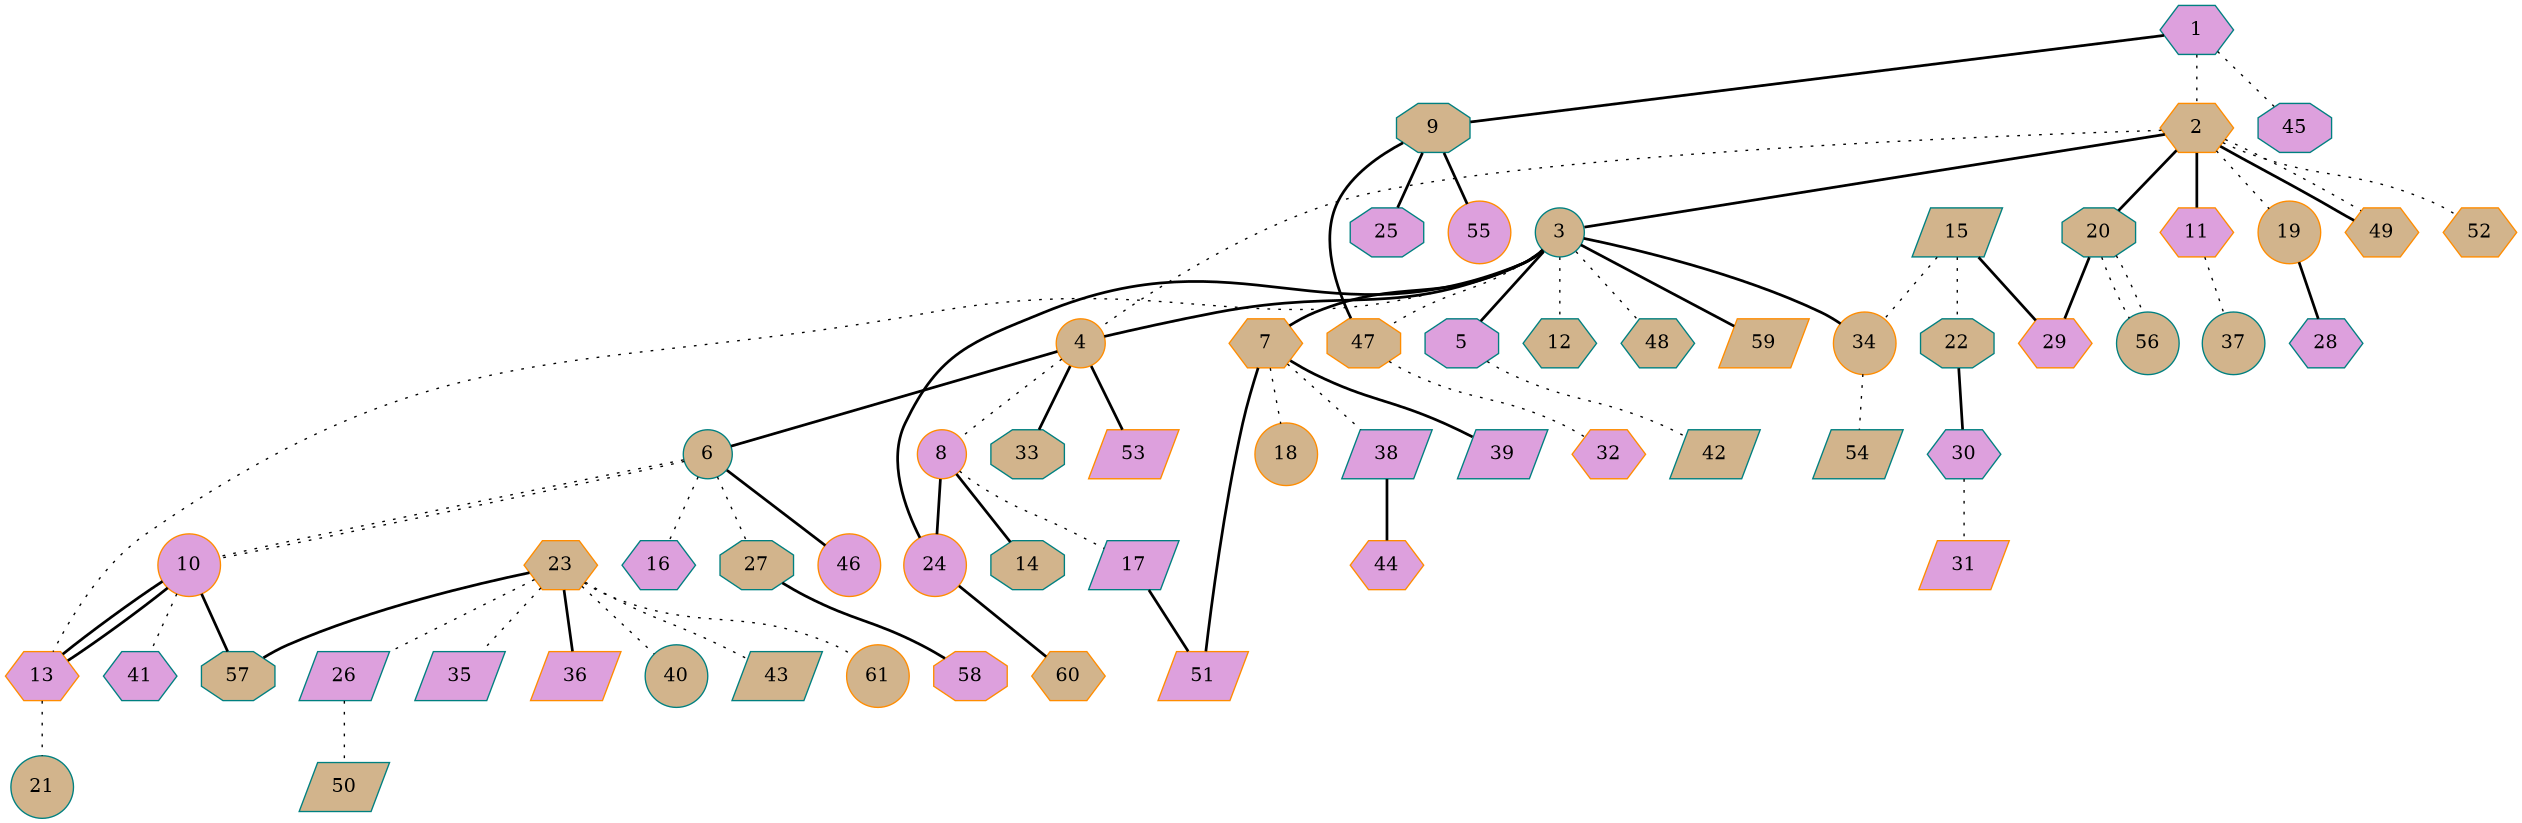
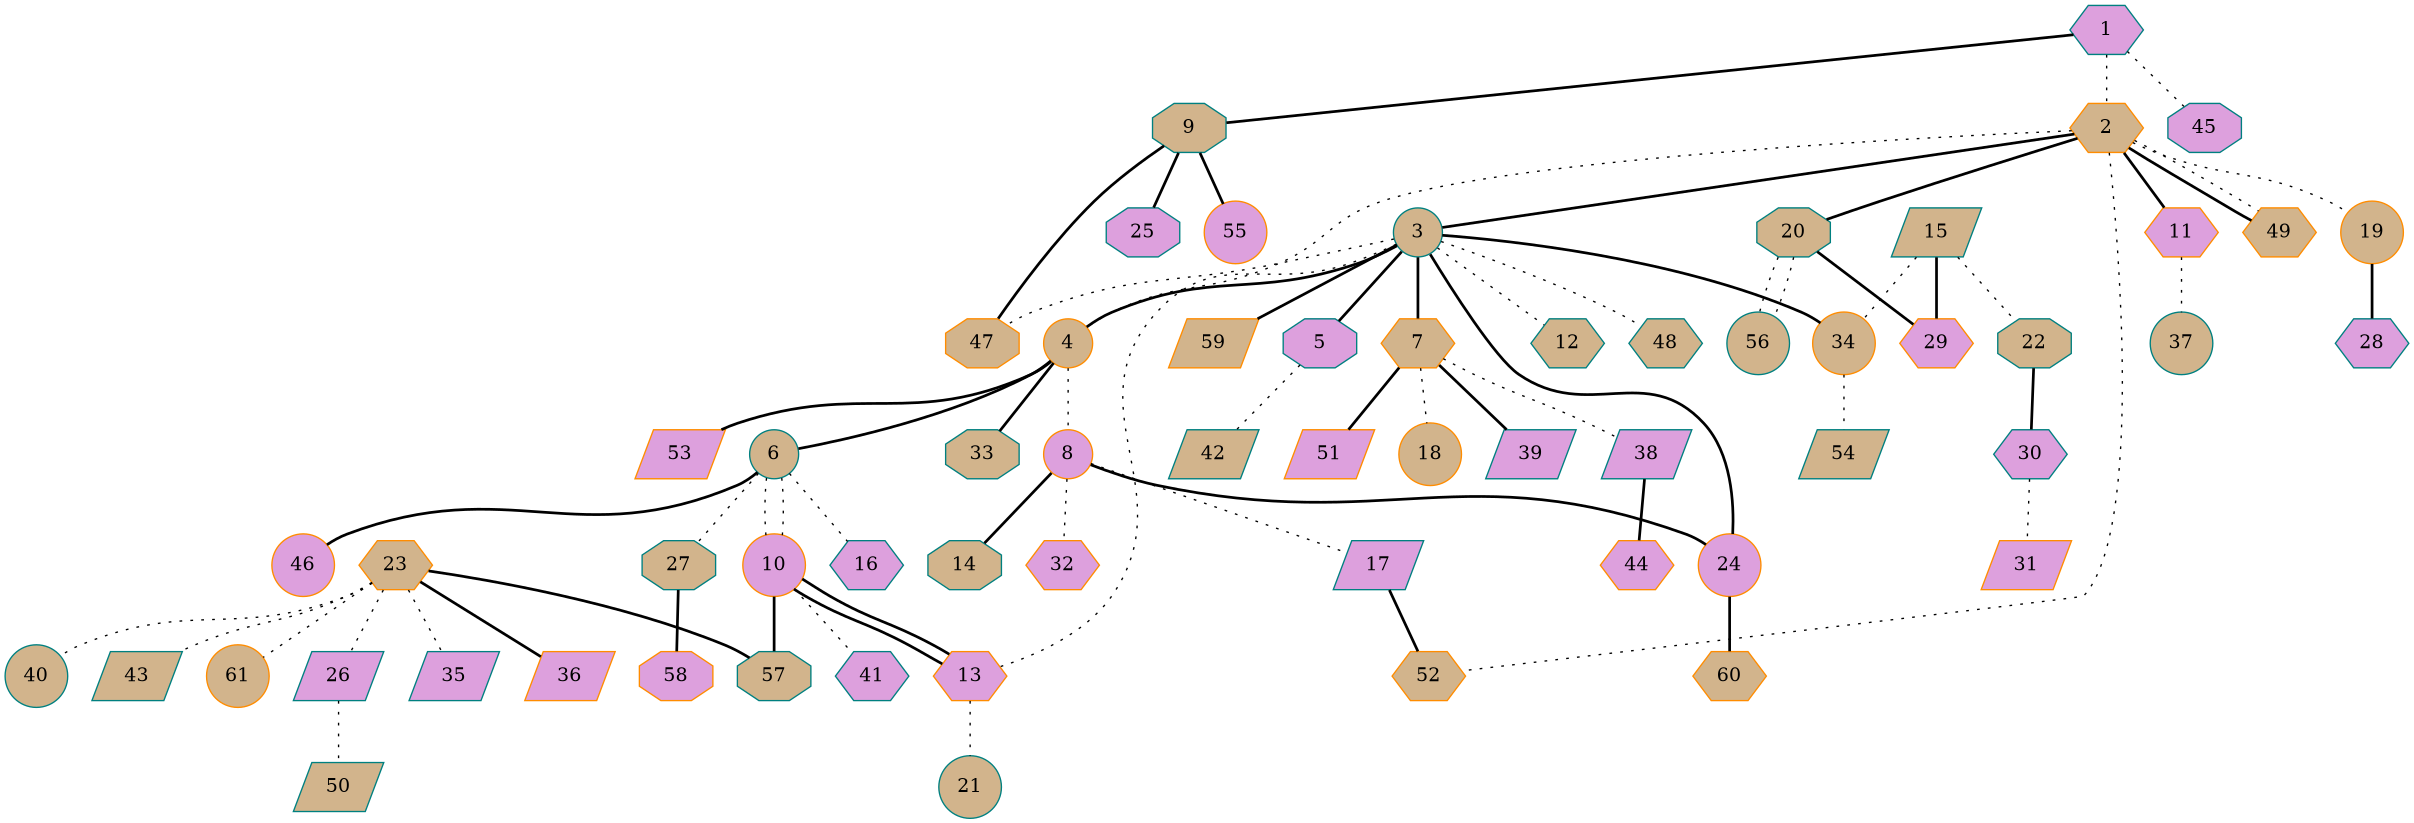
  graph {
    node [color=teal fillcolor=tan shape=hexagon style=filled]
    edge [style=dotted]
    1 [fillcolor=plum]
    2 [color=darkorange]
    9 [shape=octagon]
    45 [fillcolor=plum shape=octagon]
    3 [shape=circle]
    4 [color=darkorange shape=circle]
    11 [color=darkorange fillcolor=plum]
    19 [color=darkorange shape=circle]
    20 [shape=octagon]
    49 [color=darkorange]
    52 [color=darkorange]
    47 [color=darkorange shape=octagon]
    25 [fillcolor=plum shape=octagon]
    55 [color=darkorange fillcolor=plum shape=circle]
    5 [fillcolor=plum shape=octagon]
    7 [color=darkorange]
    12
    13 [color=darkorange fillcolor=plum]
    24 [color=darkorange fillcolor=plum shape=circle]
    34 [color=darkorange shape=circle]
    48
    59 [color=darkorange shape=parallelogram]
    6 [shape=circle]
    8 [color=darkorange fillcolor=plum shape=circle]
    33 [shape=octagon]
    53 [color=darkorange fillcolor=plum shape=parallelogram]
    37 [shape=circle]
    28 [fillcolor=plum]
    29 [color=darkorange fillcolor=plum]
    56 [shape=circle]
    42 [shape=parallelogram]
    18 [color=darkorange shape=circle]
    38 [fillcolor=plum shape=parallelogram]
    39 [fillcolor=plum shape=parallelogram]
    51 [color=darkorange fillcolor=plum shape=parallelogram]
    21 [shape=circle]
    60 [color=darkorange]
    54 [shape=parallelogram]
    10 [color=darkorange fillcolor=plum shape=circle]
    16 [fillcolor=plum]
    27 [shape=octagon]
    46 [color=darkorange fillcolor=plum shape=circle]
    14 [shape=octagon]
    17 [fillcolor=plum shape=parallelogram]
    32 [color=darkorange fillcolor=plum]
    41 [fillcolor=plum]
    57 [shape=octagon]
    58 [color=darkorange fillcolor=plum shape=octagon]
    44 [color=darkorange fillcolor=plum]
    15 [shape=parallelogram]
    22 [shape=octagon]
    23 [color=darkorange]
    26 [fillcolor=plum shape=parallelogram]
    35 [fillcolor=plum shape=parallelogram]
    36 [color=darkorange fillcolor=plum shape=parallelogram]
    40 [shape=circle]
    43 [shape=parallelogram]
    61 [color=darkorange shape=circle]
    30 [fillcolor=plum]
    31 [color=darkorange fillcolor=plum shape=parallelogram]
    50 [shape=parallelogram]
    1 -- 2
    1 -- 9 [style=bold]
    1 -- 45
    2 -- 3 [style=bold]
    2 -- 4
    2 -- 11 [style=bold]
    2 -- 19
    2 -- 20 [style=bold]
    2 -- 49 [style=bold]
    2 -- 49
    2 -- 52
    9 -- 47 [style=bold]
    9 -- 25 [style=bold]
    9 -- 55 [style=bold]
    3 -- 4 [style=bold]
    3 -- 47
    3 -- 5 [style=bold]
    3 -- 7 [style=bold]
    3 -- 12
    3 -- 13
    3 -- 24 [style=bold]
    3 -- 34 [style=bold]
    3 -- 48
    3 -- 59 [style=bold]
    4 -- 6 [style=bold]
    4 -- 8
    4 -- 33 [style=bold]
    4 -- 53 [style=bold]
    11 -- 37
    19 -- 28 [style=bold]
    20 -- 29 [style=bold]
    20 -- 56
    20 -- 56
    5 -- 42
    7 -- 18
    7 -- 38
    7 -- 39 [style=bold]
    7 -- 51 [style=bold]
    13 -- 21
    24 -- 60 [style=bold]
    34 -- 54
    6 -- 10
    6 -- 10
    6 -- 16
    6 -- 27
    6 -- 46 [style=bold]
    8 -- 24 [style=bold]
    8 -- 14 [style=bold]
    8 -- 17
-   47 -- 32
+   8 -- 32
    38 -- 44 [style=bold]
    10 -- 13 [style=bold]
    10 -- 13 [style=bold]
    10 -- 41
    10 -- 57 [style=bold]
    27 -- 58 [style=bold]
-   17 -- 51 [style=bold]
+   17 -- 52 [style=bold]
    15 -- 34
    15 -- 29 [style=bold]
    15 -- 22
    22 -- 30 [style=bold]
    23 -- 57 [style=bold]
    23 -- 26
    23 -- 35
    23 -- 36 [style=bold]
    23 -- 40
    23 -- 43
    23 -- 61
    26 -- 50
    30 -- 31
  }
